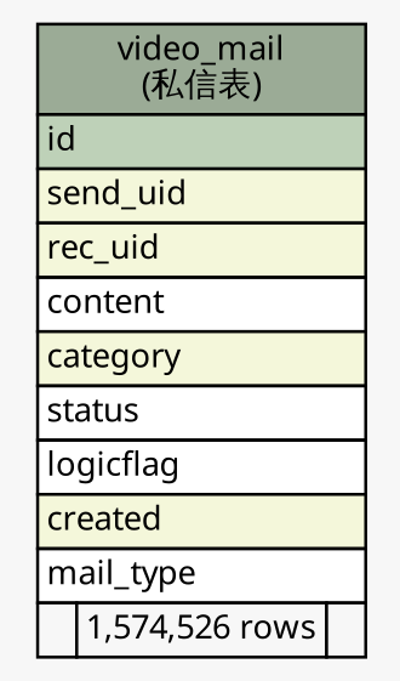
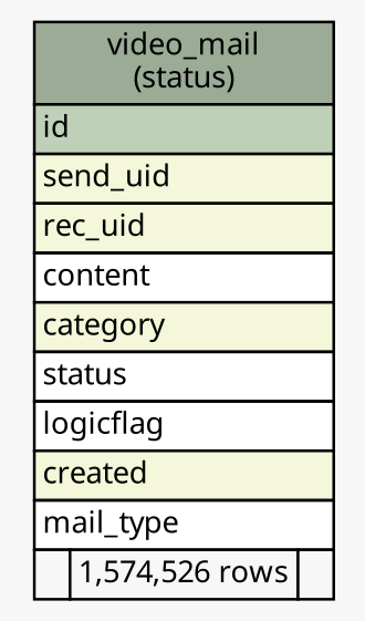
  digraph {
    bgcolor="#f7f7f7"
    fontname="Microsoft YaHei"
    fontsize=11
    nodesep=0.18
    rankdir=RL
    ranksep=0.46
-   n1 [fontname="Microsoft YaHei" fontsize=11 label=<     <TABLE BORDER="0" CELLBORDER="1" CELLSPACING="0" BGCOLOR="#ffffff">       <TR><TD COLSPAN="3" BGCOLOR="#9bab96" ALIGN="CENTER">video_mail<br/>(私信表)</TD></TR>       <TR><TD PORT="id" COLSPAN="3" BGCOLOR="#bed1b8" ALIGN="LEFT">id</TD></TR>       <TR><TD PORT="send_uid" COLSPAN="3" BGCOLOR="#f4f7da" ALIGN="LEFT">send_uid</TD></TR>       <TR><TD PORT="rec_uid" COLSPAN="3" BGCOLOR="#f4f7da" ALIGN="LEFT">rec_uid</TD></TR>       <TR><TD PORT="content" COLSPAN="3" ALIGN="LEFT">content</TD></TR>       <TR><TD PORT="category" COLSPAN="3" BGCOLOR="#f4f7da" ALIGN="LEFT">category</TD></TR>       <TR><TD PORT="status" COLSPAN="3" ALIGN="LEFT">status</TD></TR>       <TR><TD PORT="logicflag" COLSPAN="3" ALIGN="LEFT">logicflag</TD></TR>       <TR><TD PORT="created" COLSPAN="3" BGCOLOR="#f4f7da" ALIGN="LEFT">created</TD></TR>       <TR><TD PORT="mail_type" COLSPAN="3" ALIGN="LEFT">mail_type</TD></TR>       <TR><TD ALIGN="LEFT" BGCOLOR="#f7f7f7">  </TD><TD ALIGN="RIGHT" BGCOLOR="#f7f7f7">1,574,526 rows</TD><TD ALIGN="RIGHT" BGCOLOR="#f7f7f7">  </TD></TR>     </TABLE>> shape=plaintext]
+   n1 [fontname="Microsoft YaHei" fontsize=11 label=<     <TABLE BORDER="0" CELLBORDER="1" CELLSPACING="0" BGCOLOR="#ffffff">       <TR><TD COLSPAN="3" BGCOLOR="#9bab96" ALIGN="CENTER">video_mail<br/>(status)</TD></TR>       <TR><TD PORT="id" COLSPAN="3" BGCOLOR="#bed1b8" ALIGN="LEFT">id</TD></TR>       <TR><TD PORT="send_uid" COLSPAN="3" BGCOLOR="#f4f7da" ALIGN="LEFT">send_uid</TD></TR>       <TR><TD PORT="rec_uid" COLSPAN="3" BGCOLOR="#f4f7da" ALIGN="LEFT">rec_uid</TD></TR>       <TR><TD PORT="content" COLSPAN="3" ALIGN="LEFT">content</TD></TR>       <TR><TD PORT="category" COLSPAN="3" BGCOLOR="#f4f7da" ALIGN="LEFT">category</TD></TR>       <TR><TD PORT="status" COLSPAN="3" ALIGN="LEFT">status</TD></TR>       <TR><TD PORT="logicflag" COLSPAN="3" ALIGN="LEFT">logicflag</TD></TR>       <TR><TD PORT="created" COLSPAN="3" BGCOLOR="#f4f7da" ALIGN="LEFT">created</TD></TR>       <TR><TD PORT="mail_type" COLSPAN="3" ALIGN="LEFT">mail_type</TD></TR>       <TR><TD ALIGN="LEFT" BGCOLOR="#f7f7f7">  </TD><TD ALIGN="RIGHT" BGCOLOR="#f7f7f7">1,574,526 rows</TD><TD ALIGN="RIGHT" BGCOLOR="#f7f7f7">  </TD></TR>     </TABLE>> shape=plaintext]
  }
